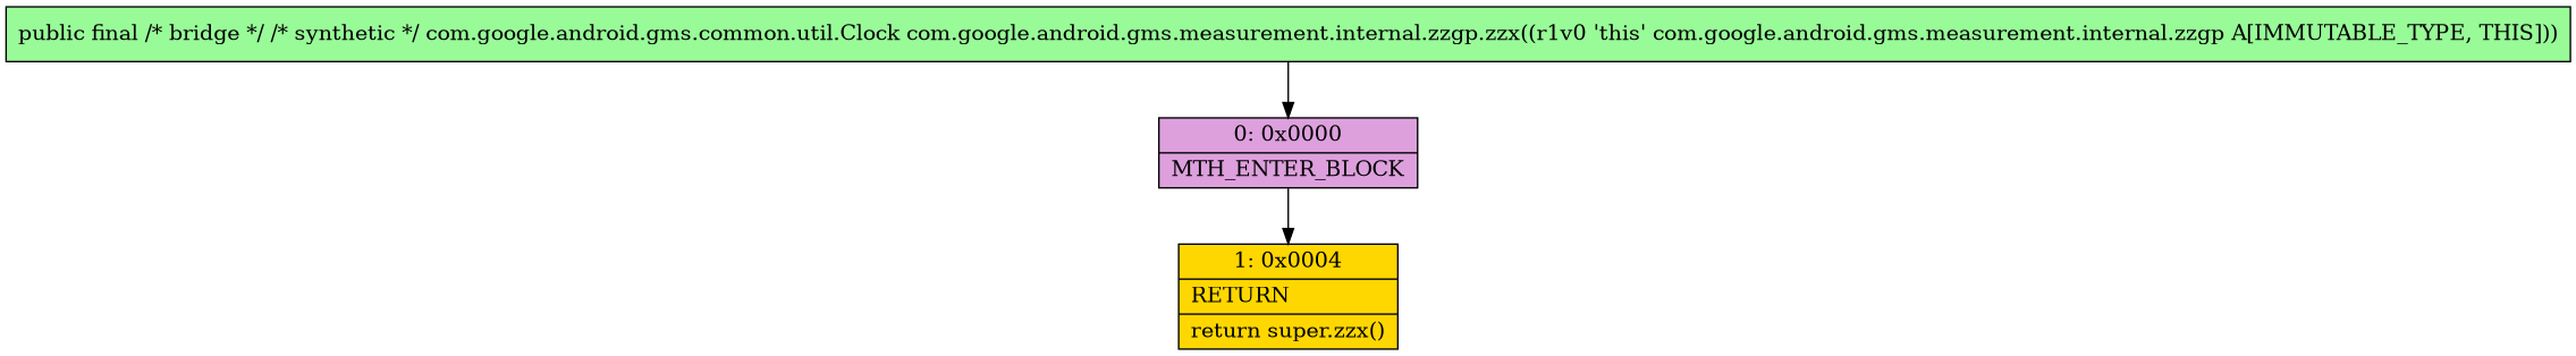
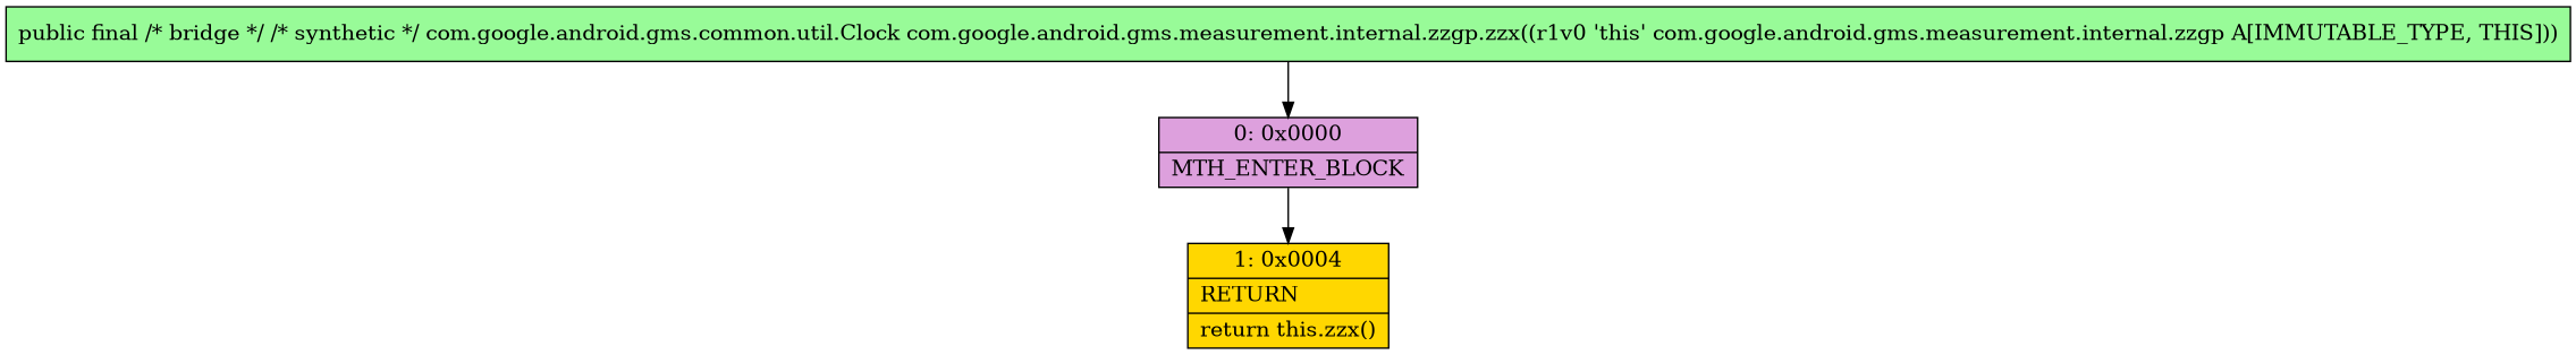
  digraph {
    node [shape=record style=filled]
    n1 [label="{0\:\ 0x0000|MTH_ENTER_BLOCK\l}" fillcolor=plum]
-   n2 [label="{1\:\ 0x0004|RETURN\l|return super.zzx()\l}" fillcolor=gold]
+   n2 [label="{1\:\ 0x0004|RETURN\l|return this.zzx()\l}" fillcolor=gold]
    n3 [label="{public final \/* bridge *\/ \/* synthetic *\/ com.google.android.gms.common.util.Clock com.google.android.gms.measurement.internal.zzgp.zzx((r1v0 'this' com.google.android.gms.measurement.internal.zzgp A[IMMUTABLE_TYPE, THIS])) }" fillcolor=palegreen]
    n1 -> n2
    n3 -> n1
  }
